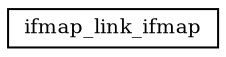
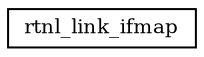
  digraph {
    rankdir=LR
    fontname="DejaVu Serif"
-   n1 [color=black fillcolor=white fontname="DejaVu Serif" fontsize=10 height=0.2 label=ifmap_link_ifmap shape=record style=filled width=0.4]
+   n1 [color=black fillcolor=white fontname="DejaVu Serif" fontsize=10 height=0.2 label=rtnl_link_ifmap shape=record style=filled width=0.4]
  }
